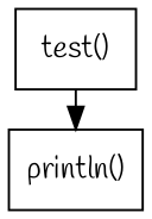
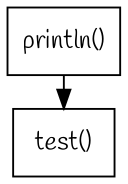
  digraph {
    compound=true
    fontname=Handlee
    node [fillcolor=white fontname=Handlee shape=rect style=filled]
    n1 [label="println()"]
    n2 [label="test()"]
    subgraph cluster_1 {
      label="anonymous class"
      labeljust=l
      pencolor=black
      ranksep=0.5
      subgraph cluster_2 {
        label="method test"
        labeljust=l
        pencolor=transparent
        ranksep=0.5
      }
    }
-   n2 -> n1 [fontname=Handlee]
+   n1 -> n2 [fontname=Handlee]
  }
